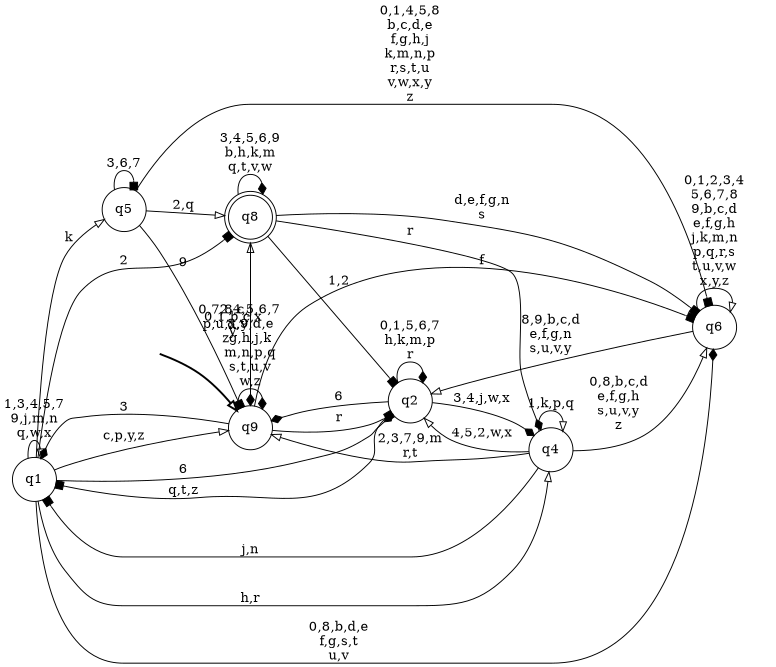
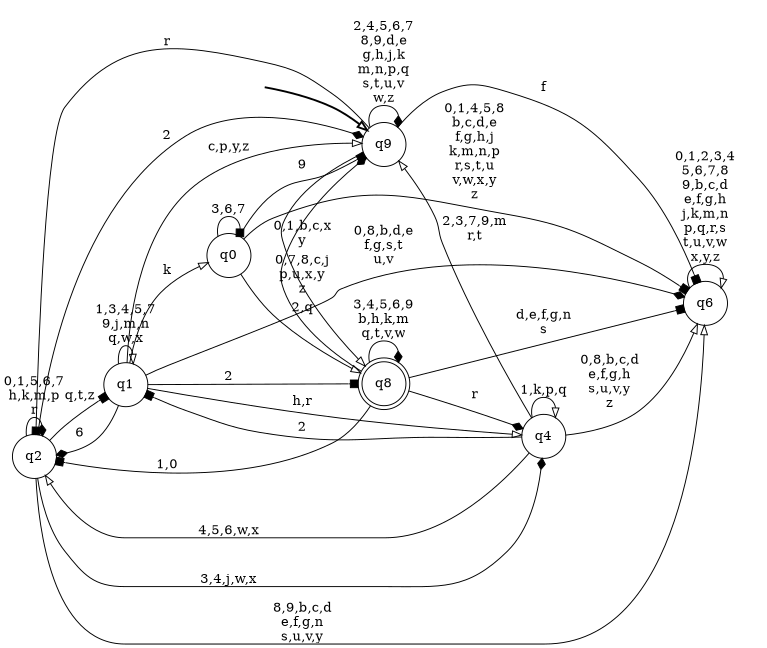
  digraph {
    rankdir=LR
    node [shape=circle style=filled color=black fillcolor=white]
    edge [arrowhead=onormal]
    __start0 [height=0 shape=none style=invis width=0 color="" fillcolor=""]
    n2 [label=q9]
    n3 [label=q1]
    n4 [label=q2]
    n5 [label=q8 shape=doublecircle style="rounded,filled"]
    n6 [label=q6]
    n7 [label=q4 style="rounded,filled"]
-   n8 [label=q5]
+   n8 [label=q0]
    subgraph cluster_1 {
      nodesep=0.15
      ranksep=0.15
      style=invis
      __start0
      n2
    }
    __start0 -> n2 [penwidth=2]
    n2 -> n2 [arrowhead=diamond label="2,4,5,6,7\n8,9,d,e\ng,h,j,k\nm,n,p,q\ns,t,u,v\nw,z"]
-   n2 -> n3 [arrowhead=diamond label=3]
    n2 -> n4 [arrowhead=box label=r]
    n2 -> n5 [label="0,1,b,c,x\ny"]
    n2 -> n6 [arrowhead=box label=f]
    n3 -> n2 [label="c,p,y,z"]
    n3 -> n3 [label="1,3,4,5,7\n9,j,m,n\nq,w,x"]
    n3 -> n4 [arrowhead=diamond label=6]
    n3 -> n5 [arrowhead=box label=2]
    n3 -> n6 [arrowhead=diamond label="0,8,b,d,e\nf,g,s,t\nu,v"]
    n3 -> n7 [label="h,r"]
    n3 -> n8 [label=k]
-   n4 -> n2 [arrowhead=diamond label=6]
+   n4 -> n2 [arrowhead=diamond label=2]
    n4 -> n3 [arrowhead=box label="q,t,z"]
    n4 -> n4 [arrowhead=diamond label="0,1,5,6,7\nh,k,m,p\nr"]
-   n6 -> n4 [label="8,9,b,c,d\ne,f,g,n\ns,u,v,y"]
+   n4 -> n6 [label="8,9,b,c,d\ne,f,g,n\ns,u,v,y"]
    n4 -> n7 [arrowhead=diamond label="3,4,j,w,x"]
    n5 -> n2 [arrowhead=diamond label="0,7,8,c,j\np,u,x,y\nz"]
-   n5 -> n4 [arrowhead=box label="1,2"]
+   n5 -> n4 [arrowhead=box label="1,0"]
    n5 -> n5 [arrowhead=diamond label="3,4,5,6,9\nb,h,k,m\nq,t,v,w"]
    n5 -> n6 [arrowhead=box label="d,e,f,g,n\ns"]
    n5 -> n7 [arrowhead=diamond label=r]
    n6 -> n6 [label="0,1,2,3,4\n5,6,7,8\n9,b,c,d\ne,f,g,h\nj,k,m,n\np,q,r,s\nt,u,v,w\nx,y,z"]
    n7 -> n2 [label="2,3,7,9,m\nr,t"]
-   n7 -> n3 [arrowhead=box label="j,n"]
-   n7 -> n4 [label="4,5,2,w,x"]
+   n7 -> n3 [arrowhead=box label=2]
+   n7 -> n4 [label="4,5,6,w,x"]
    n7 -> n6 [label="0,8,b,c,d\ne,f,g,h\ns,u,v,y\nz"]
    n7 -> n7 [label="1,k,p,q"]
    n8 -> n2 [arrowhead=box label=9]
    n8 -> n5 [label="2,q"]
    n8 -> n6 [arrowhead=box label="0,1,4,5,8\nb,c,d,e\nf,g,h,j\nk,m,n,p\nr,s,t,u\nv,w,x,y\nz"]
    n8 -> n8 [arrowhead=box label="3,6,7"]
  }
